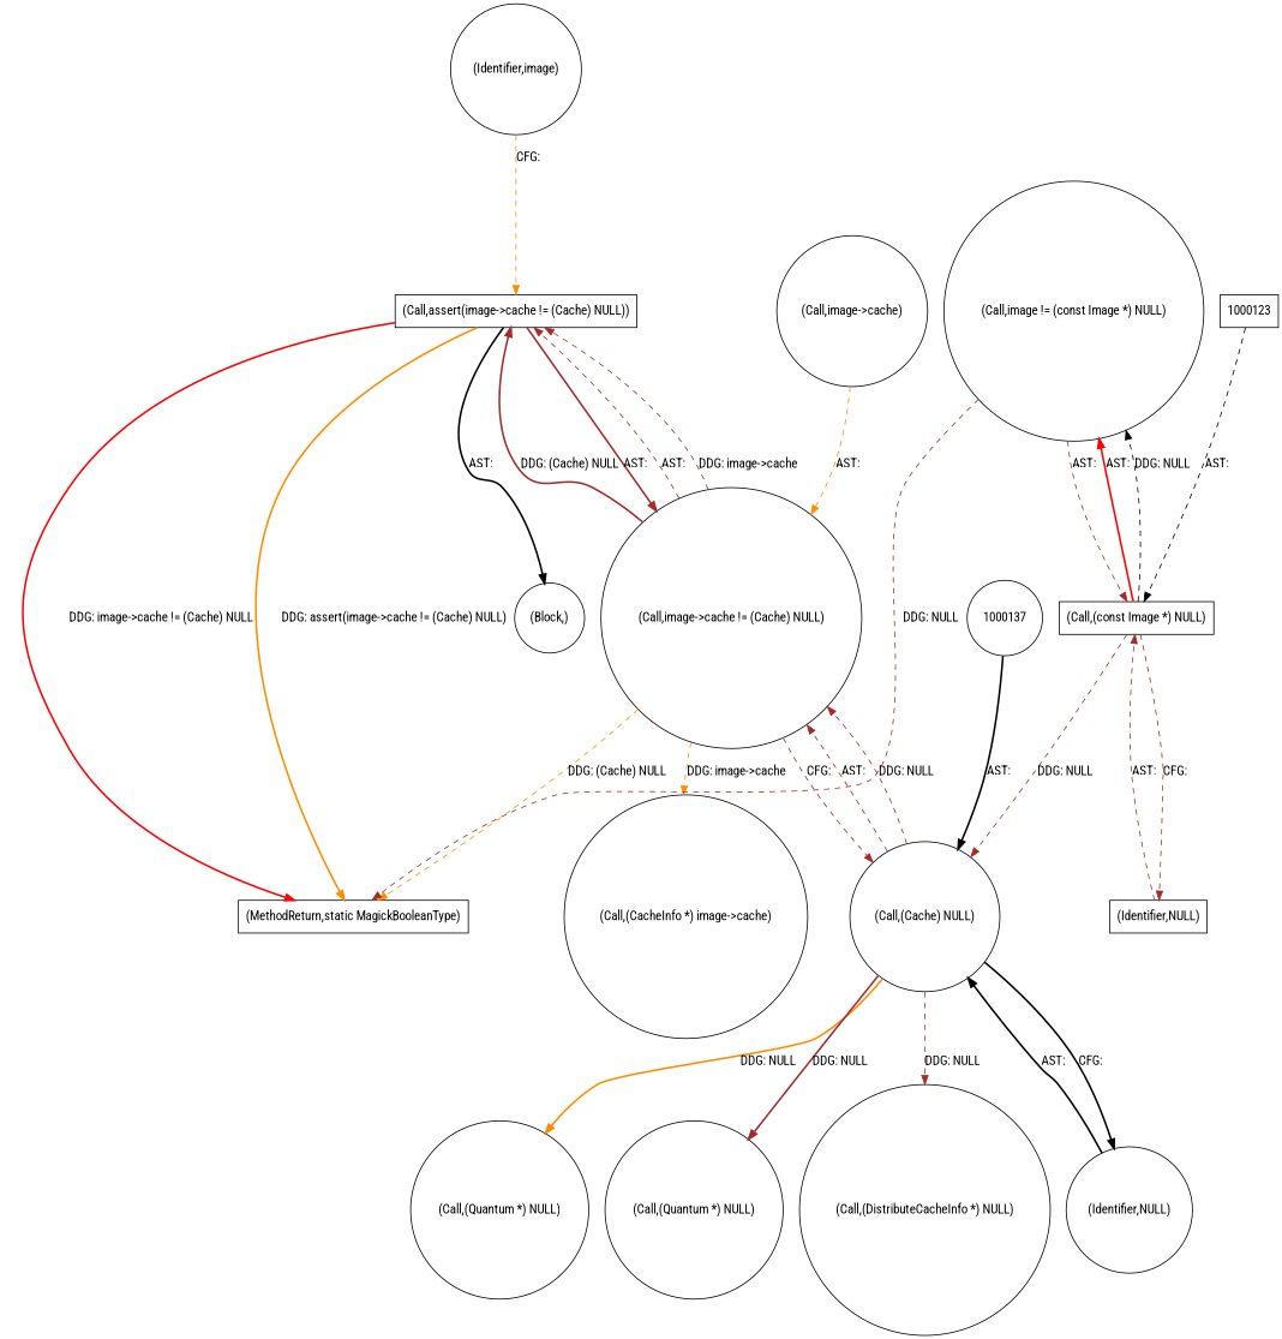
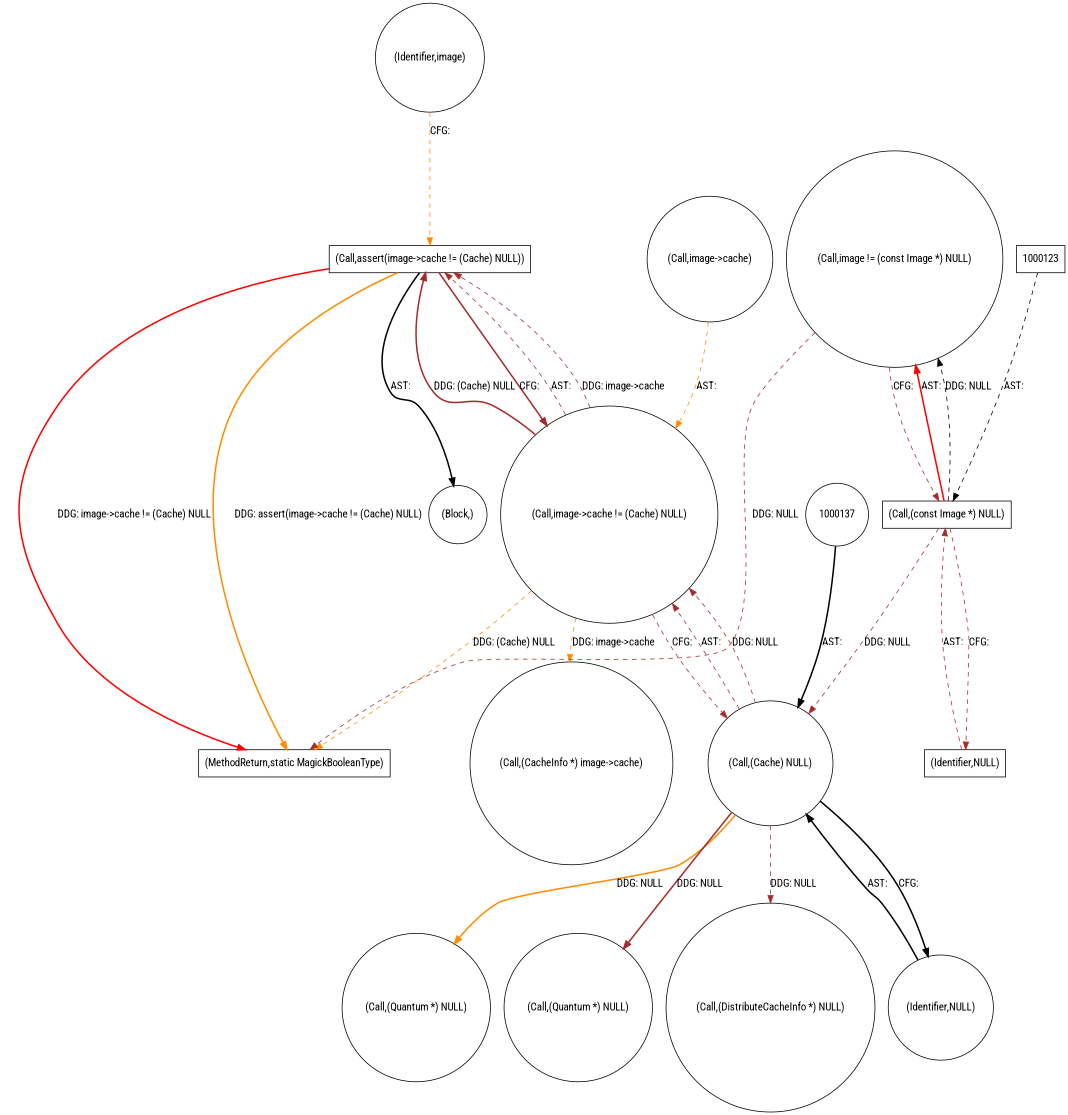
  digraph {
    fontname="Roboto Condensed"
    node [fontname="Roboto Condensed" shape=circle]
    edge [color=brown fontname="Roboto Condensed" style=dashed]
    n1 [label="(Call,assert(image->cache != (Cache) NULL))" shape=box]
    n2 [label="(Call,image->cache != (Cache) NULL)"]
    n3 [label="(MethodReturn,static MagickBooleanType)" shape=box]
    n4 [label="(Block,)"]
    n5 [label="(Call,(Cache) NULL)"]
    n6 [label="(Call,(CacheInfo *) image->cache)"]
    n7 [label="(Call,(Quantum *) NULL)"]
    n8 [label="(Call,(Quantum *) NULL)"]
    n9 [label="(Call,(DistributeCacheInfo *) NULL)"]
    n10 [label="(Identifier,NULL)"]
    n11 [label="(Call,(const Image *) NULL)" shape=box]
    n12 [label="(Identifier,NULL)" shape=box]
    n13 [label="(Call,image != (const Image *) NULL)"]
    n14 [label="(Call,image->cache)"]
    n15 [label="(Identifier,image)"]
    1000137
    1000123 [shape=box]
-   n1 -> n2 [label="AST: " style=bold]
+   n1 -> n2 [label="CFG: " style=bold]
    n1 -> n3 [color=red label="DDG: image->cache != (Cache) NULL" style=bold]
    n1 -> n3 [color=darkorange label="DDG: assert(image->cache != (Cache) NULL)" style=bold]
    n1 -> n4 [color=black label="AST: " style=bold]
    n2 -> n1 [label="AST: "]
    n2 -> n1 [label="DDG: image->cache"]
    n2 -> n1 [label="DDG: (Cache) NULL" style=bold]
    n2 -> n3 [color=darkorange label="DDG: (Cache) NULL"]
    n2 -> n5 [label="CFG: "]
    n2 -> n6 [color=darkorange label="DDG: image->cache"]
    n5 -> n2 [label="AST: "]
    n5 -> n2 [label="DDG: NULL"]
    n5 -> n7 [color=darkorange label="DDG: NULL" style=bold]
    n5 -> n8 [label="DDG: NULL" style=bold]
    n5 -> n9 [label="DDG: NULL"]
    n5 -> n10 [color=black label="CFG: " style=bold]
    n10 -> n5 [color=black label="AST: " style=bold]
    n11 -> n5 [label="DDG: NULL"]
    n11 -> n12 [label="CFG: "]
    n11 -> n13 [color=red label="AST: " style=bold]
    n11 -> n13 [color=black label="DDG: NULL"]
    n12 -> n11 [label="AST: "]
    n13 -> n3 [label="DDG: NULL"]
-   n13 -> n11 [label="AST: "]
+   n13 -> n11 [label="CFG: "]
    n14 -> n2 [color=darkorange label="AST: "]
    n15 -> n1 [color=darkorange label="CFG: "]
    1000137 -> n5 [color=black label="AST: " style=bold]
    1000123 -> n11 [color=black label="AST: "]
  }
